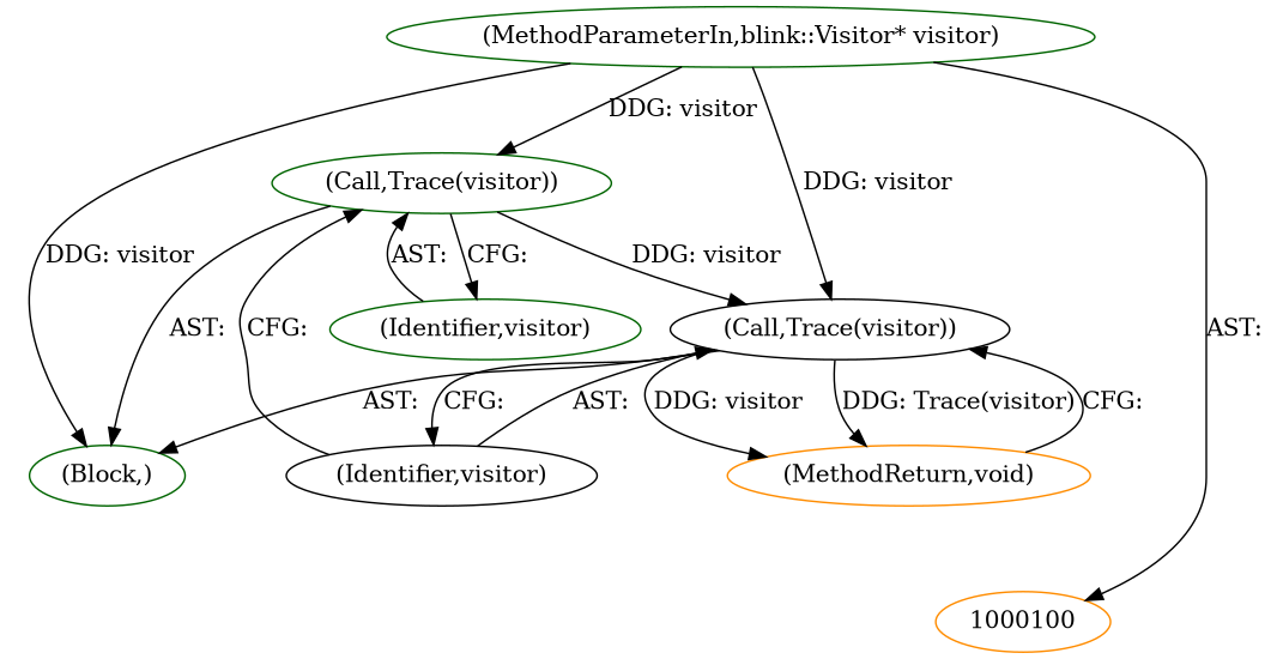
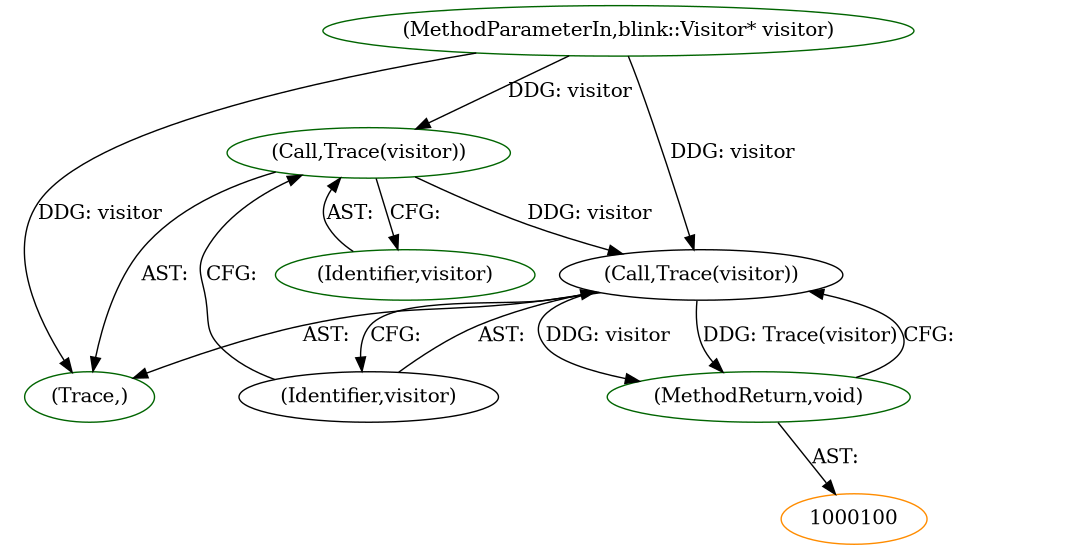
  digraph {
    node [color=darkgreen]
    n1 [label="(Call,Trace(visitor))"]
    n2 [color=black label="(Call,Trace(visitor))"]
-   n3 [label="(Block,)"]
+   n3 [label="(Trace,)"]
    n4 [label="(Identifier,visitor)"]
-   n5 [color=darkorange label="(MethodReturn,void)"]
+   n5 [label="(MethodReturn,void)"]
    n6 [color=black label="(Identifier,visitor)"]
    n7 [label="(MethodParameterIn,blink::Visitor* visitor)"]
    1000100 [color=darkorange]
    n1 -> n2 [label="DDG: visitor"]
    n1 -> n3 [label="AST: "]
    n1 -> n4 [label="CFG: "]
    n2 -> n3 [label="AST: "]
    n2 -> n5 [label="DDG: visitor"]
    n2 -> n5 [label="DDG: Trace(visitor)"]
    n2 -> n6 [label="CFG: "]
    n4 -> n1 [label="AST: "]
    n5 -> n2 [label="CFG: "]
    n6 -> n1 [label="CFG: "]
    n6 -> n2 [label="AST: "]
    n7 -> n1 [label="DDG: visitor"]
    n7 -> n2 [label="DDG: visitor"]
    n7 -> n3 [label="DDG: visitor"]
-   n7 -> 1000100 [label="AST: "]
+   n5 -> 1000100 [label="AST: "]
  }
